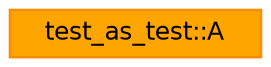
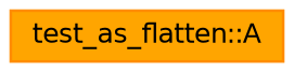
  digraph {
    rankdir=TB
-   n1 [color=darkorange fillcolor=orange fontname=Helvetica fontsize=10 height=0.2 label="test_as_test::A" shape=box style=filled width=0.4]
+   n1 [color=darkorange fillcolor=orange fontname=Helvetica fontsize=10 height=0.2 label="test_as_flatten::A" shape=box style=filled width=0.4]
  }
